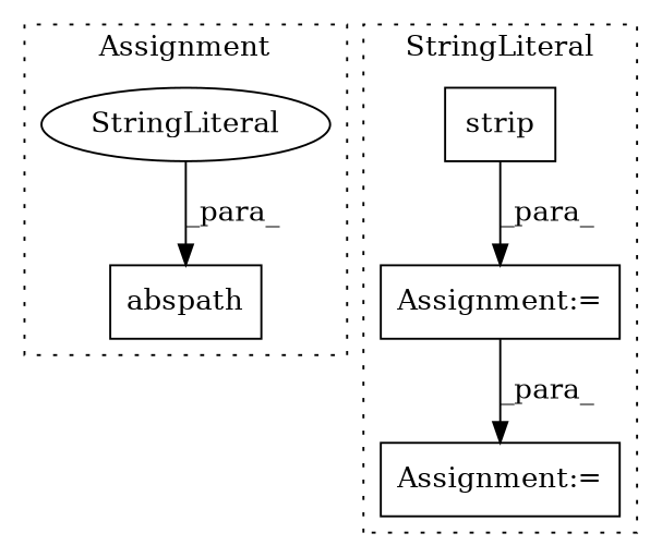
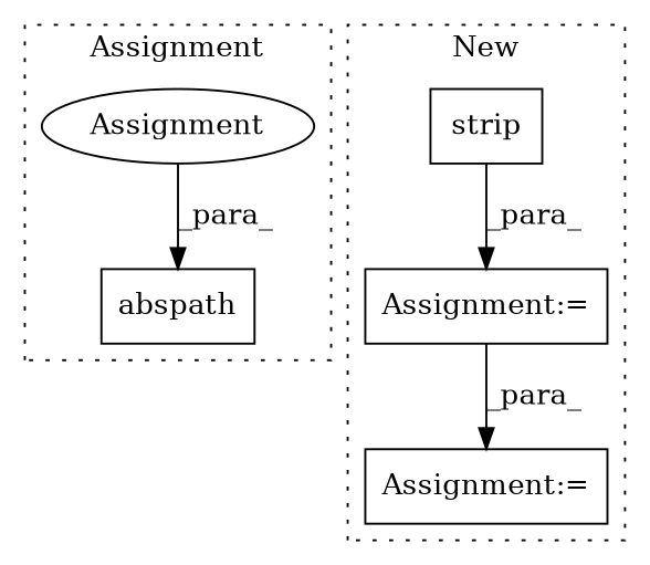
  digraph {
    node [a=32 l=7 shape=box]
    n1 [l="8,1" label=abspath s="782,797"]
-   n2 [a=45 label=StringLiteral s=790 shape=ellipse]
+   n2 [a=45 label=Assignment s=790 shape=ellipse]
    n3 [label=strip s=1409]
    n4 [a=7 l=1 label="Assignment:=" s=1469]
    n5 [a=7 l=1 label="Assignment:=" s=1384]
    subgraph cluster_1 {
      label=Assignment
      style=dotted
      n1
      n2
    }
    subgraph cluster_2 {
-     label=StringLiteral
+     label=New
      style=dotted
      n3
      n4
      n5
    }
    n2 -> n1 [label=_para_]
    n3 -> n5 [label=_para_]
    n5 -> n4 [label=_para_]
  }
